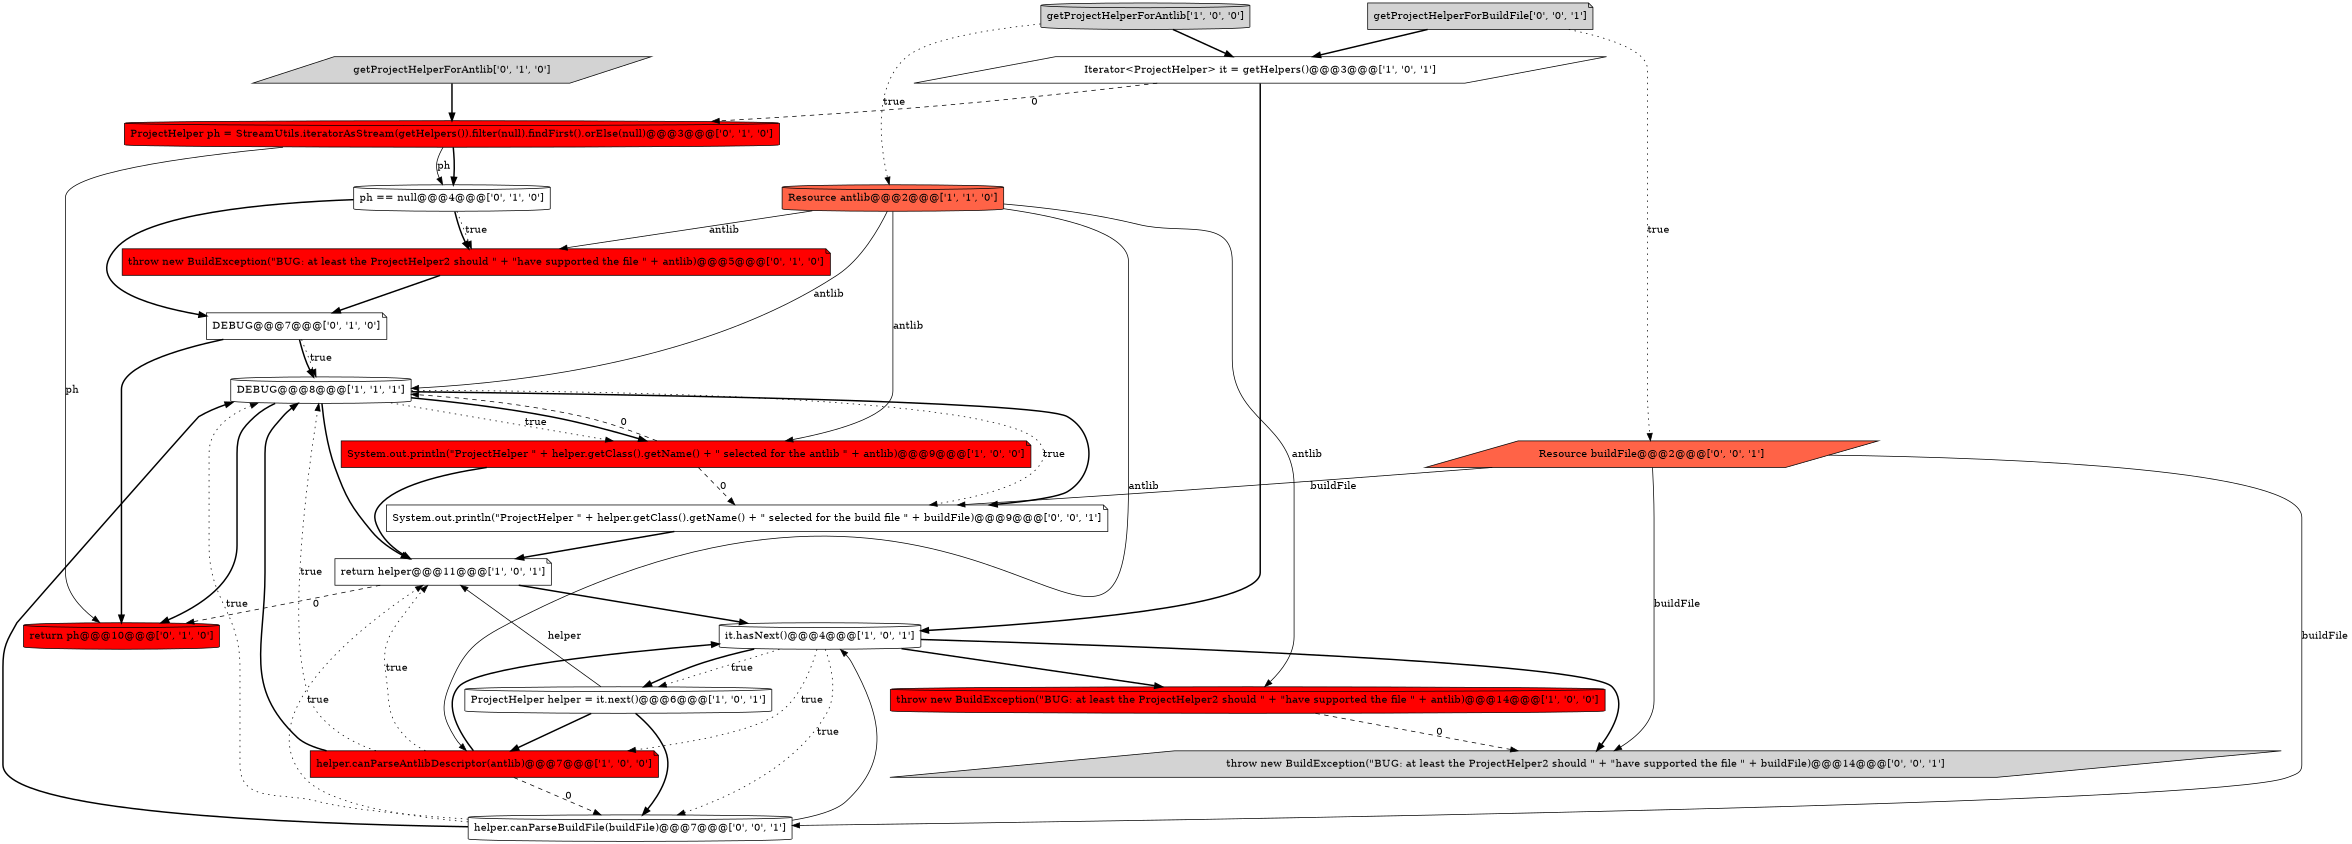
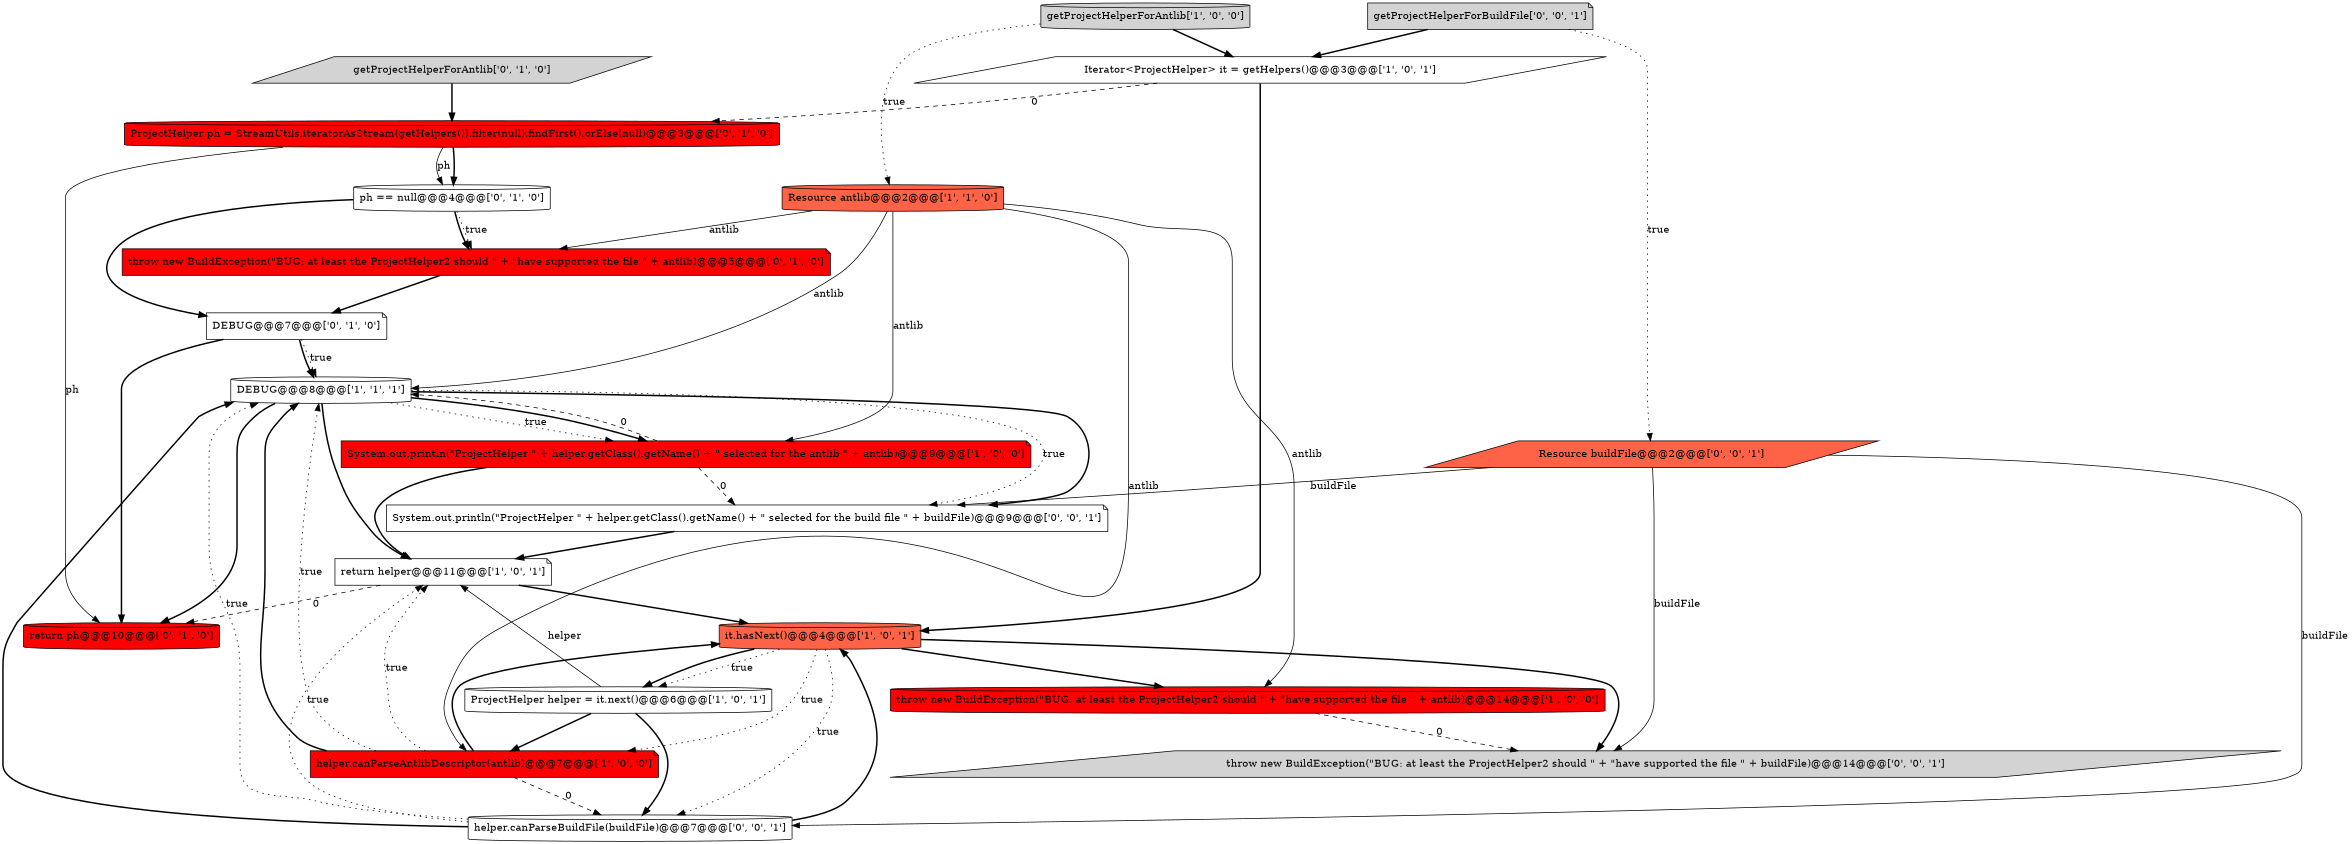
  digraph {
    node [fillcolor=white shape=cylinder style=filled]
    edge [style=bold]
    n1 [fillcolor=lightgray label="getProjectHelperForAntlib['0', '1', '0']" shape=parallelogram]
    n2 [fillcolor=red label="ProjectHelper ph = StreamUtils.iteratorAsStream(getHelpers()).filter(null).findFirst().orElse(null)@@@3@@@['0', '1', '0']"]
    n3 [fillcolor=red label="return ph@@@10@@@['0', '1', '0']"]
    n4 [label="ph == null@@@4@@@['0', '1', '0']"]
    n5 [fillcolor=tomato label="Resource antlib@@@2@@@['1', '1', '0']"]
    n6 [fillcolor=red label="helper.canParseAntlibDescriptor(antlib)@@@7@@@['1', '0', '0']" shape=note]
    n7 [label="DEBUG@@@8@@@['1', '1', '1']"]
    n8 [fillcolor=red label="System.out.println(\"ProjectHelper \" + helper.getClass().getName() + \" selected for the antlib \" + antlib)@@@9@@@['1', '0', '0']" shape=note]
    n9 [fillcolor=red label="throw new BuildException(\"BUG: at least the ProjectHelper2 should \" + \"have supported the file \" + antlib)@@@5@@@['0', '1', '0']" shape=note]
    n10 [fillcolor=red label="throw new BuildException(\"BUG: at least the ProjectHelper2 should \" + \"have supported the file \" + antlib)@@@14@@@['1', '0', '0']"]
    n11 [label="ProjectHelper helper = it.next()@@@6@@@['1', '0', '1']"]
    n12 [label="helper.canParseBuildFile(buildFile)@@@7@@@['0', '0', '1']"]
    n13 [label="return helper@@@11@@@['1', '0', '1']" shape=note]
-   n14 [label="it.hasNext()@@@4@@@['1', '0', '1']"]
+   n14 [fillcolor=tomato label="it.hasNext()@@@4@@@['1', '0', '1']"]
    n15 [fillcolor=lightgray label="throw new BuildException(\"BUG: at least the ProjectHelper2 should \" + \"have supported the file \" + buildFile)@@@14@@@['0', '0', '1']" shape=parallelogram]
    n16 [label="System.out.println(\"ProjectHelper \" + helper.getClass().getName() + \" selected for the build file \" + buildFile)@@@9@@@['0', '0', '1']" shape=note]
    n17 [fillcolor=lightgray label="getProjectHelperForAntlib['1', '0', '0']"]
    n18 [label="Iterator<ProjectHelper> it = getHelpers()@@@3@@@['1', '0', '1']" shape=parallelogram]
    n19 [label="DEBUG@@@7@@@['0', '1', '0']" shape=note]
    n20 [fillcolor=lightgray label="getProjectHelperForBuildFile['0', '0', '1']" shape=note]
    n21 [fillcolor=tomato label="Resource buildFile@@@2@@@['0', '0', '1']" shape=parallelogram]
    n1 -> n2
    n2 -> n3 [label=ph style=solid]
    n2 -> n4
    n2 -> n4 [label=ph style=solid]
    n4 -> n9 [label=true style=dotted]
    n4 -> n9
    n4 -> n19
    n5 -> n6 [label=antlib style=solid]
    n5 -> n7 [label=antlib style=solid]
    n5 -> n8 [label=antlib style=solid]
    n5 -> n9 [label=antlib style=solid]
    n5 -> n10 [label=antlib style=solid]
    n6 -> n7
    n6 -> n7 [label=true style=dotted]
    n6 -> n12 [label=0 style=dashed]
    n6 -> n13 [label=true style=dotted]
    n6 -> n14
    n7 -> n3
    n7 -> n8 [label=true style=dotted]
    n7 -> n8
    n7 -> n13
    n7 -> n16
    n7 -> n16 [label=true style=dotted]
    n8 -> n7 [label=0 style=dashed]
    n8 -> n13
    n8 -> n16 [label=0 style=dashed]
    n9 -> n19
    n10 -> n15 [label=0 style=dashed]
    n11 -> n6
    n11 -> n12
    n11 -> n13 [label=helper style=solid]
    n12 -> n7
    n12 -> n7 [label=true style=dotted]
    n12 -> n13 [label=true style=dotted]
-   n12 -> n14 [style=solid]
+   n12 -> n14
    n13 -> n3 [label=0 style=dashed]
    n13 -> n14
    n14 -> n6 [label=true style=dotted]
    n14 -> n10
    n14 -> n11 [label=true style=dotted]
    n14 -> n11
    n14 -> n12 [label=true style=dotted]
    n14 -> n15
    n16 -> n13
    n17 -> n5 [label=true style=dotted]
    n17 -> n18
    n18 -> n2 [label=0 style=dashed]
    n18 -> n14
    n19 -> n3
    n19 -> n7 [label=true style=dotted]
    n19 -> n7
    n20 -> n18
    n20 -> n21 [label=true style=dotted]
    n21 -> n12 [label=buildFile style=solid]
    n21 -> n15 [label=buildFile style=solid]
    n21 -> n16 [label=buildFile style=solid]
  }
